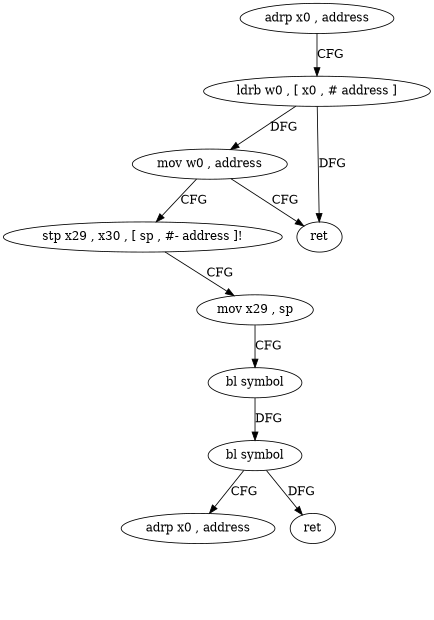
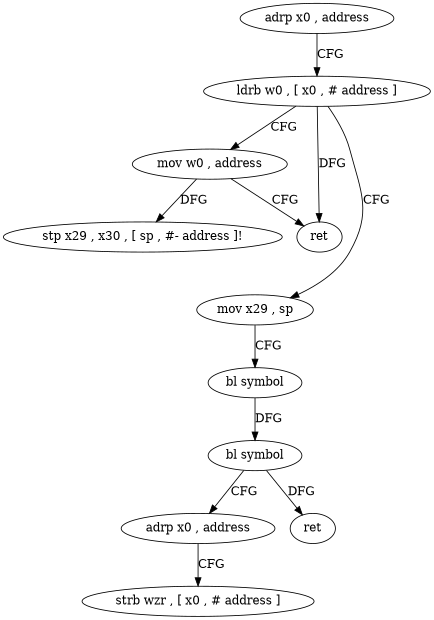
  digraph {
    n1 [label="adrp x0 , address"]
    n2 [label="ldrb w0 , [ x0 , # address ]"]
    n3 [label="mov w0 , address"]
    n4 [label=ret]
    n5 [label="stp x29 , x30 , [ sp , #- address ]!"]
    n6 [label="mov x29 , sp"]
    n7 [label="bl symbol"]
    n8 [label="bl symbol"]
    n9 [label="adrp x0 , address"]
    n10 [label=ret]
+   n11 [label="strb wzr , [ x0 , # address ]"]
    n1 -> n2 [label=CFG]
-   n2 -> n3 [label=DFG]
+   n2 -> n3 [label=CFG]
    n2 -> n4 [label=DFG]
    n3 -> n4 [label=CFG]
-   n3 -> n5 [label=CFG]
-   n5 -> n6 [label=CFG]
+   n3 -> n5 [label=DFG]
+   n2 -> n6 [label=CFG]
    n6 -> n7 [label=CFG]
    n7 -> n8 [label=DFG]
    n8 -> n9 [label=CFG]
    n8 -> n10 [label=DFG]
+   n9 -> n11 [label=CFG]
  }
